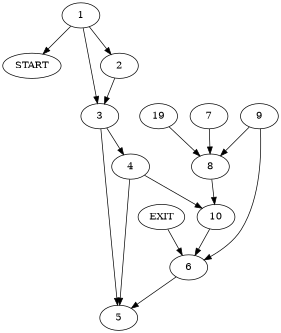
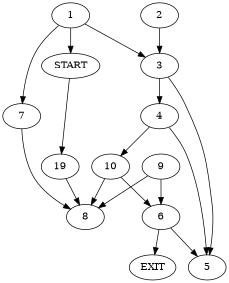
  digraph {
    n1 [label=START]
    n2 [label=19]
    1
    2
    3
    8
    n7 [label=EXIT]
    4
    5
    10
    7
    6
    9
+   n1 -> n2
    n2 -> 8
    1 -> n1
-   1 -> 2
+   1 -> 7
    1 -> 3
    2 -> 3
    3 -> 4
    3 -> 5
-   8 -> 10
+   10 -> 8
    4 -> 5
    4 -> 10
    10 -> 6
    7 -> 8
-   n7 -> 6
+   6 -> n7
    6 -> 5
    9 -> 8
    9 -> 6
  }
